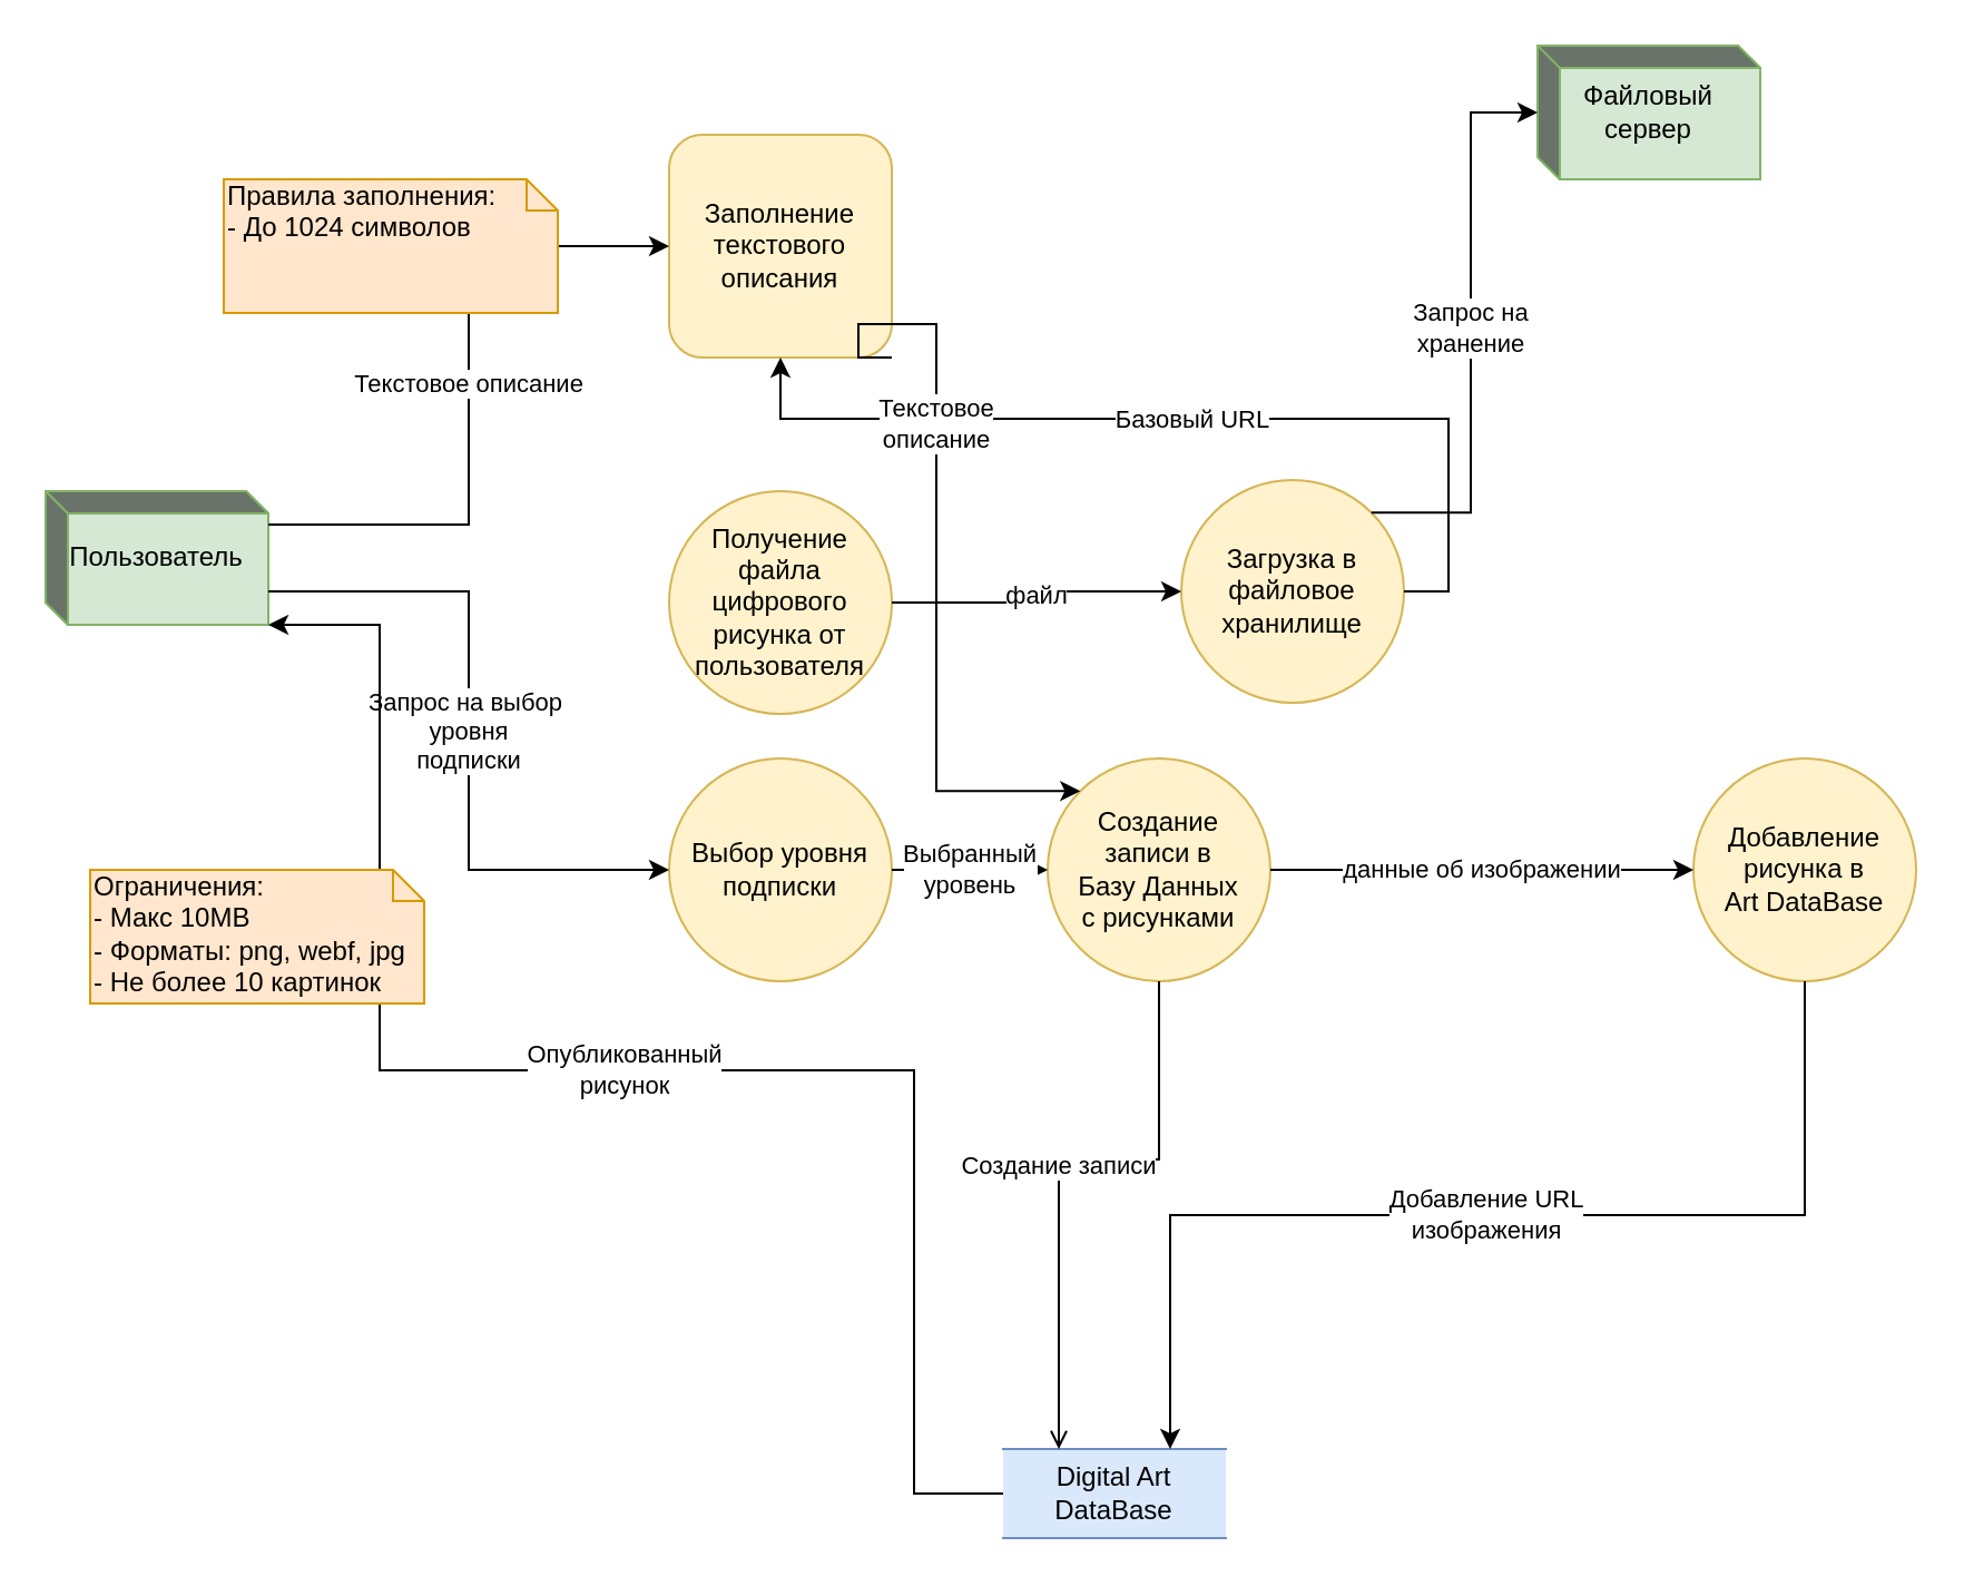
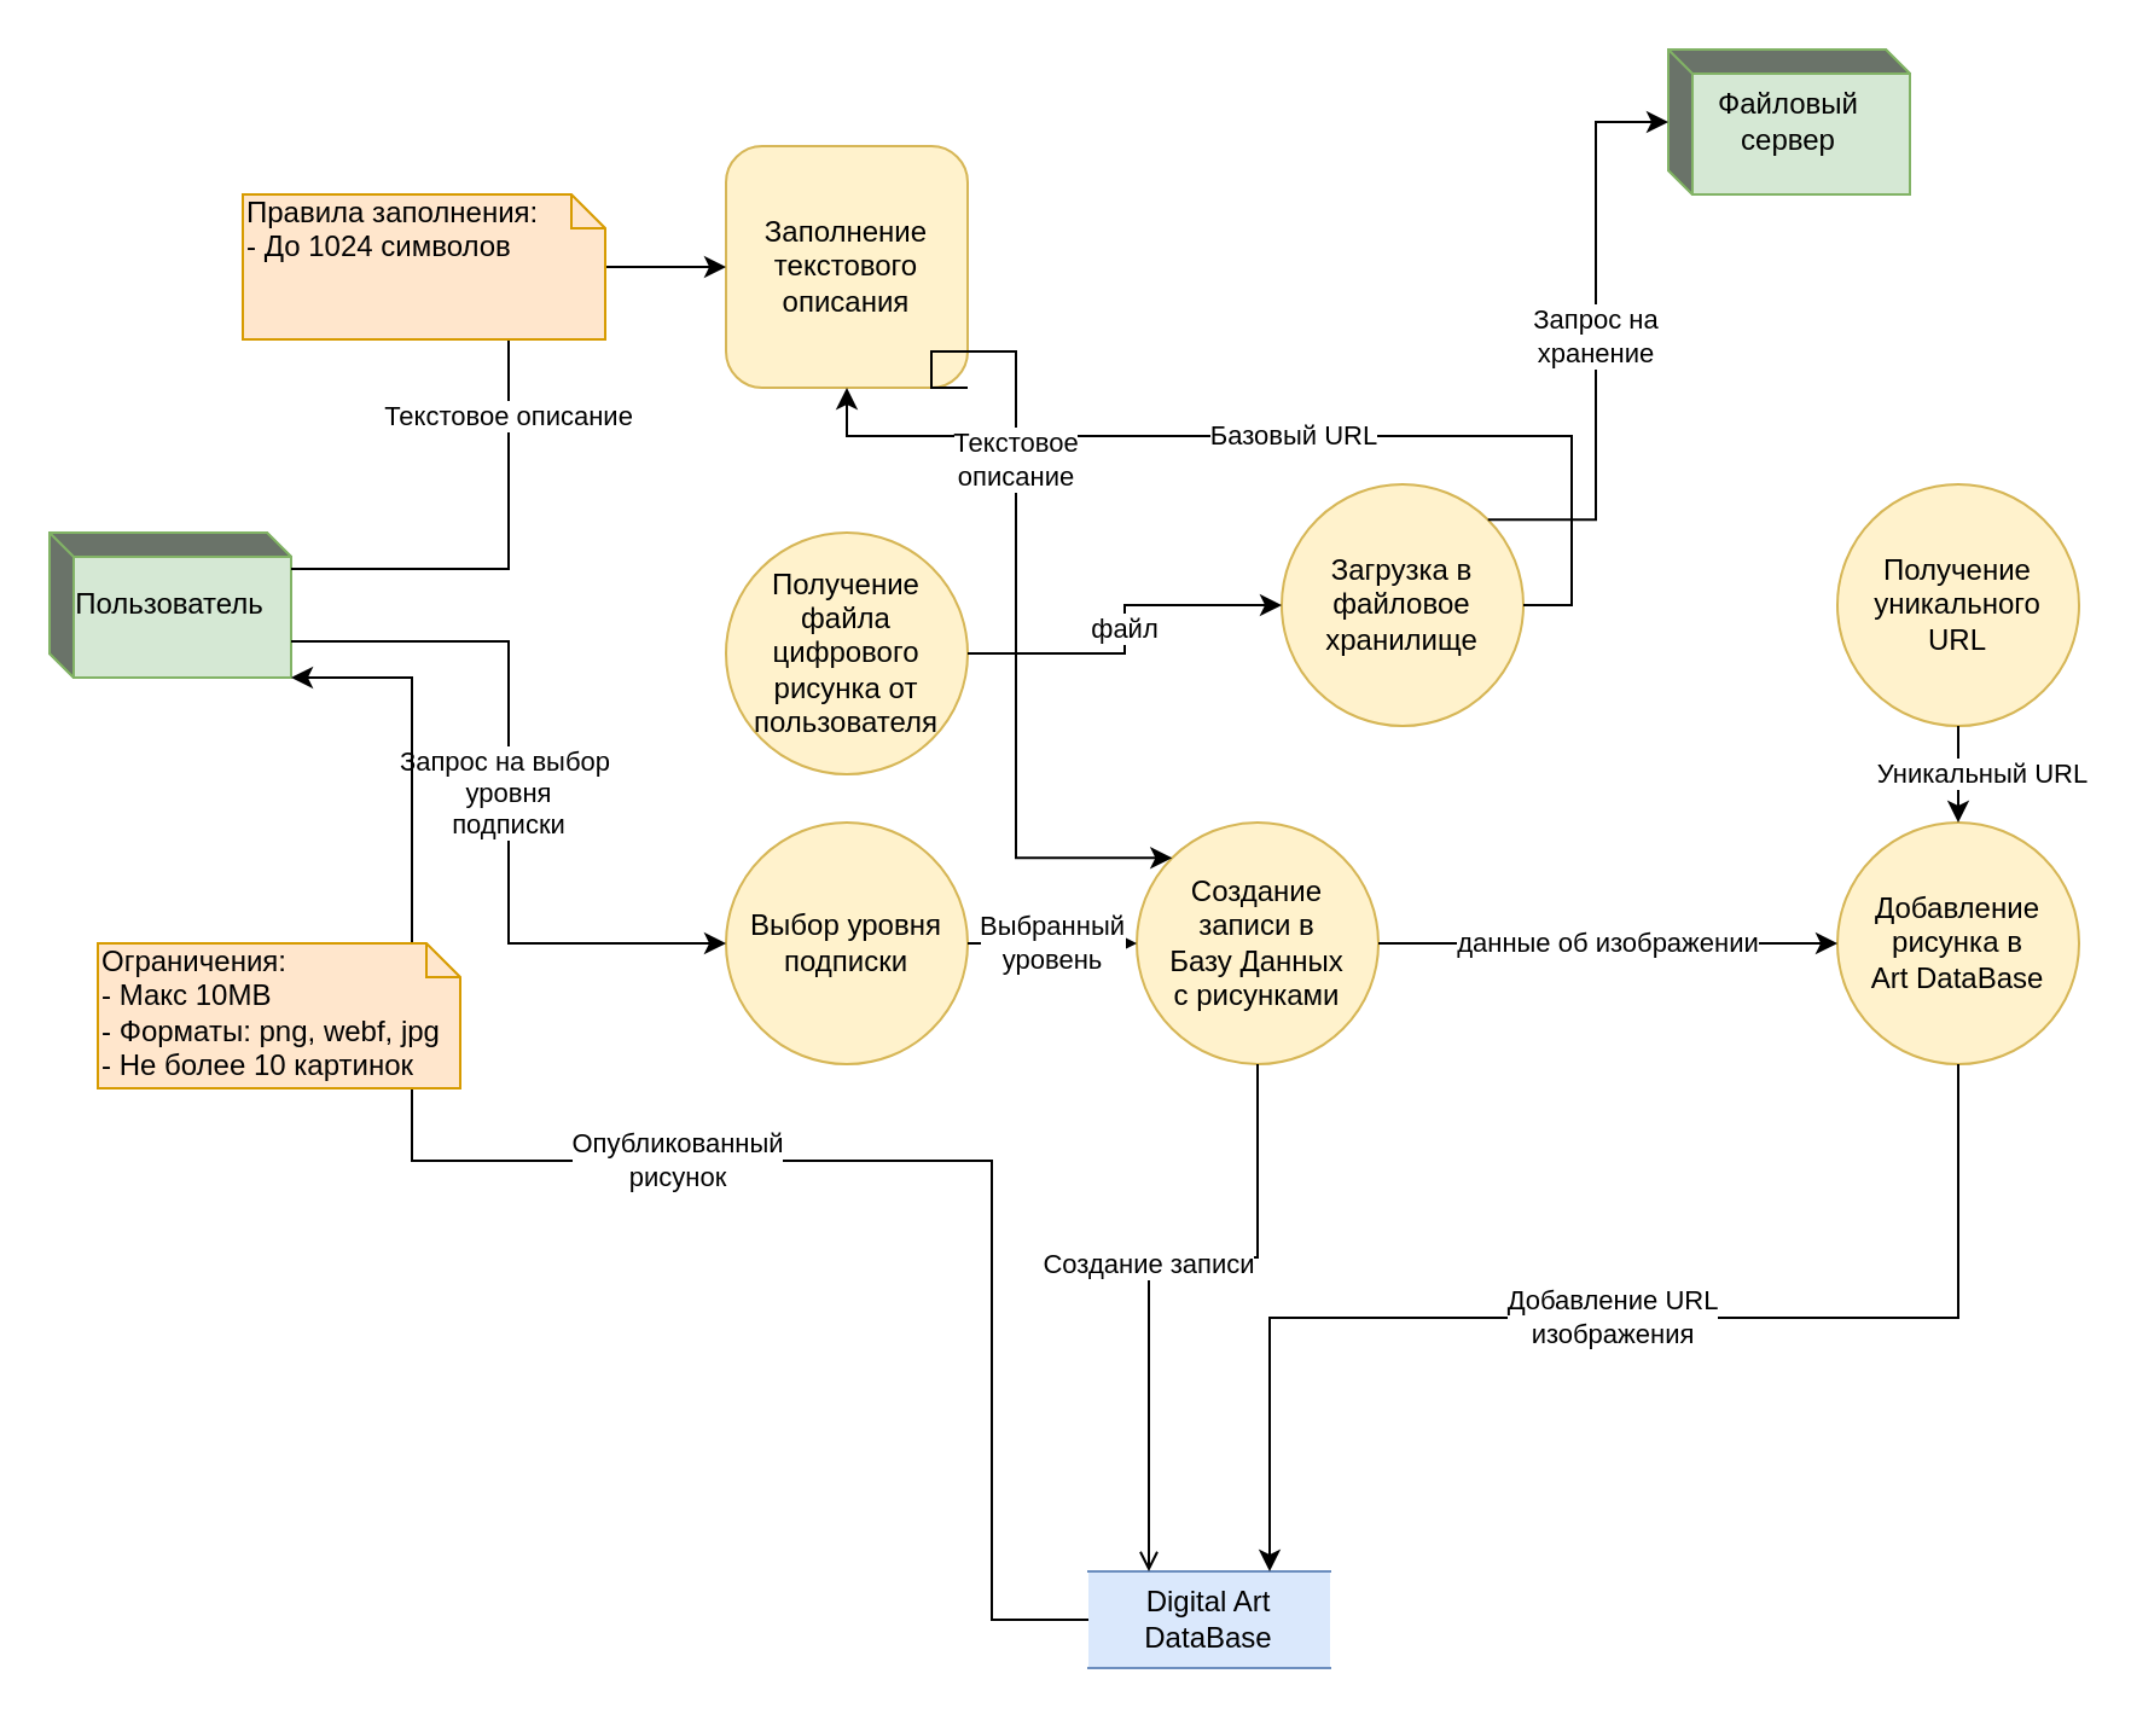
  <mxCell id="0" />
  <mxCell id="1" parent="0" />
  <mxCell id="2" value="Пользователь" style="html=1;dashed=0;whiteSpace=wrap;shape=mxgraph.dfd.externalEntity;fillColor=#d5e8d4;strokeColor=#82b366;" parent="1" vertex="1"><mxGeometry x="20" y="220" width="100" height="60" as="geometry" /></mxCell>
  <mxCell id="3" value="Файловый&#10;сервер" style="html=1;dashed=0;whiteSpace=wrap;shape=mxgraph.dfd.externalEntity;fillColor=#d5e8d4;strokeColor=#82b366;" parent="1" vertex="1"><mxGeometry x="690" y="20" width="100" height="60" as="geometry" /></mxCell>
  <mxCell id="4" value="&lt;div&gt;&lt;span style=&quot;background-color: transparent;&quot;&gt;Заполнение&lt;/span&gt;&lt;/div&gt;текстового&lt;br&gt;описания" style="whiteSpace=wrap;html=1;aspect=fixed;fillColor=#fff2cc;strokeColor=#d6b656;rounded=1;" parent="1" vertex="1"><mxGeometry x="300" y="60" width="100" height="100" as="geometry" /></mxCell>
  <mxCell id="5" value="Получение&lt;br&gt;файла цифрового рисунка от пользователя" style="ellipse;whiteSpace=wrap;html=1;aspect=fixed;fillColor=#fff2cc;strokeColor=#d6b656;" parent="1" vertex="1"><mxGeometry x="300" y="220" width="100" height="100" as="geometry" /></mxCell>
- <mxCell id="6" value="Загрузка в&lt;br&gt;файловое&lt;br&gt;хранилище" style="ellipse;whiteSpace=wrap;html=1;aspect=fixed;fillColor=#fff2cc;strokeColor=#d6b656;" parent="1" vertex="1"><mxGeometry x="530" y="215" width="100" height="100" as="geometry" /></mxCell>
+ <mxCell id="6" value="Загрузка в&lt;br&gt;файловое&lt;br&gt;хранилище" style="ellipse;whiteSpace=wrap;html=1;aspect=fixed;fillColor=#fff2cc;strokeColor=#d6b656;" parent="1" vertex="1"><mxGeometry x="530" y="200" width="100" height="100" as="geometry" /></mxCell>
+ <mxCell id="7" value="Получение&lt;br&gt;уникального&lt;br&gt;URL" style="ellipse;whiteSpace=wrap;html=1;aspect=fixed;fillColor=#fff2cc;strokeColor=#d6b656;" parent="1" vertex="1"><mxGeometry x="760" y="200" width="100" height="100" as="geometry" /></mxCell>
  <mxCell id="8" value="Выбор уровня&lt;br&gt;подписки" style="ellipse;whiteSpace=wrap;html=1;aspect=fixed;fillColor=#fff2cc;strokeColor=#d6b656;" parent="1" vertex="1"><mxGeometry x="300" y="340" width="100" height="100" as="geometry" /></mxCell>
  <mxCell id="9" value="Создание&lt;br&gt;записи в&lt;br&gt;Базу Данных&lt;div&gt;с рисунками&lt;/div&gt;" style="ellipse;whiteSpace=wrap;html=1;aspect=fixed;fillColor=#fff2cc;strokeColor=#d6b656;" parent="1" vertex="1"><mxGeometry x="470" y="340" width="100" height="100" as="geometry" /></mxCell>
  <mxCell id="10" value="Добавление&lt;br&gt;рисунка в&lt;br&gt;Art DataBase" style="ellipse;whiteSpace=wrap;html=1;aspect=fixed;fillColor=#fff2cc;strokeColor=#d6b656;" parent="1" vertex="1"><mxGeometry x="760" y="340" width="100" height="100" as="geometry" /></mxCell>
  <mxCell id="11" value="Digital Art DataBase" style="html=1;dashed=0;whiteSpace=wrap;shape=partialRectangle;right=0;left=0;fillColor=#dae8fc;strokeColor=#6c8ebf;" parent="1" vertex="1"><mxGeometry x="450" y="650" width="100" height="40" as="geometry" /></mxCell>
  <mxCell id="12" value="Текстовое описание" style="edgeStyle=orthogonalEdgeStyle;rounded=0;orthogonalLoop=1;jettySize=auto;html=1;exitX=1;exitY=0.25;exitDx=0;exitDy=0;entryX=0;entryY=0.5;entryDx=0;entryDy=0;" parent="1" source="2" target="4" edge="1"><mxGeometry relative="1" as="geometry" /></mxCell>
  <mxCell id="13" value="Запрос на выбор&amp;nbsp;&lt;div&gt;уровня&lt;div&gt;подписки&lt;/div&gt;&lt;/div&gt;" style="edgeStyle=orthogonalEdgeStyle;rounded=0;orthogonalLoop=1;jettySize=auto;html=1;exitX=1;exitY=0.75;exitDx=0;exitDy=0;entryX=0;entryY=0.5;entryDx=0;entryDy=0;" parent="1" source="2" target="8" edge="1"><mxGeometry relative="1" as="geometry" /></mxCell>
  <mxCell id="14" value="файл" style="edgeStyle=orthogonalEdgeStyle;rounded=0;orthogonalLoop=1;jettySize=auto;html=1;exitX=1;exitY=0.5;exitDx=0;exitDy=0;entryX=0;entryY=0.5;entryDx=0;entryDy=0;" parent="1" source="5" target="6" edge="1"><mxGeometry relative="1" as="geometry" /></mxCell>
  <mxCell id="15" value="Запрос на&#10;хранение" style="edgeStyle=orthogonalEdgeStyle;rounded=0;orthogonalLoop=1;jettySize=auto;html=1;exitX=1;exitY=0;exitDx=0;exitDy=0;entryX=0;entryY=0.5;entryDx=0;entryDy=0;" parent="1" source="6" target="3" edge="1"><mxGeometry relative="1" as="geometry" /></mxCell>
  <mxCell id="16" value="Базовый URL" style="edgeStyle=orthogonalEdgeStyle;rounded=0;orthogonalLoop=1;jettySize=auto;html=1;exitX=1;exitY=0.5;exitDx=0;exitDy=0;" parent="1" source="6" target="4" edge="1"><mxGeometry relative="1" as="geometry" /></mxCell>
+ <mxCell id="17" value="Уникальный URL" style="edgeStyle=orthogonalEdgeStyle;rounded=0;orthogonalLoop=1;jettySize=auto;html=1;exitX=0.5;exitY=1;exitDx=0;exitDy=0;entryX=0.5;entryY=0;entryDx=0;entryDy=0;" parent="1" source="7" target="10" edge="1"><mxGeometry x="-0.001" y="10" relative="1" as="geometry"><Array as="points"><mxPoint x="810" y="340" /><mxPoint x="810" y="340" /></Array><mxPoint as="offset" /></mxGeometry></mxCell>
  <mxCell id="18" value="Текстовое&#10;описание" style="edgeStyle=orthogonalEdgeStyle;rounded=0;orthogonalLoop=1;jettySize=auto;html=1;exitX=1;exitY=1;exitDx=0;exitDy=0;entryX=0;entryY=0;entryDx=0;entryDy=0;" parent="1" source="4" target="9" edge="1"><mxGeometry x="-0.357" relative="1" as="geometry"><Array as="points"><mxPoint x="385" y="145" /><mxPoint x="420" y="145" /><mxPoint x="420" y="355" /></Array><mxPoint y="1" as="offset" /></mxGeometry></mxCell>
  <mxCell id="19" value="Выбранный&lt;br&gt;уровень" style="edgeStyle=orthogonalEdgeStyle;rounded=0;orthogonalLoop=1;jettySize=auto;html=1;exitX=1;exitY=0.5;exitDx=0;exitDy=0;entryX=0;entryY=0.5;entryDx=0;entryDy=0;" parent="1" source="8" target="9" edge="1"><mxGeometry relative="1" as="geometry" /></mxCell>
  <mxCell id="20" value="данные об изображении" style="edgeStyle=orthogonalEdgeStyle;rounded=0;orthogonalLoop=1;jettySize=auto;html=1;exitX=1;exitY=0.5;exitDx=0;exitDy=0;entryX=0;entryY=0.5;entryDx=0;entryDy=0;" parent="1" source="9" target="10" edge="1"><mxGeometry relative="1" as="geometry" /></mxCell>
  <mxCell id="21" value="Создание записи" style="edgeStyle=orthogonalEdgeStyle;rounded=0;orthogonalLoop=1;jettySize=auto;html=1;exitX=0.5;exitY=1;exitDx=0;exitDy=0;entryX=0.25;entryY=0;entryDx=0;entryDy=0;endArrow=open;" parent="1" source="9" target="11" edge="1"><mxGeometry relative="1" as="geometry"><Array as="points"><mxPoint x="520" y="520" /><mxPoint x="475" y="520" /></Array></mxGeometry></mxCell>
  <mxCell id="22" value="Добавление URL&lt;br&gt;изображения" style="edgeStyle=orthogonalEdgeStyle;rounded=0;orthogonalLoop=1;jettySize=auto;html=1;exitX=0.5;exitY=1;exitDx=0;exitDy=0;entryX=0.75;entryY=0;entryDx=0;entryDy=0;" parent="1" source="10" target="11" edge="1"><mxGeometry relative="1" as="geometry" /></mxCell>
  <mxCell id="23" value="Опубликованный&lt;br&gt;рисунок" style="edgeStyle=orthogonalEdgeStyle;rounded=0;orthogonalLoop=1;jettySize=auto;html=1;exitX=0;exitY=0.5;exitDx=0;exitDy=0;" parent="1" source="11" target="2" edge="1"><mxGeometry relative="1" as="geometry"><Array as="points"><mxPoint x="410" y="670" /><mxPoint x="410" y="480" /><mxPoint x="170" y="480" /><mxPoint x="170" y="280" /></Array></mxGeometry></mxCell>
  <mxCell id="24" value="Правила заполнения:&lt;br&gt;- До 1024 символов" style="shape=note;whiteSpace=wrap;html=1;size=14;verticalAlign=top;align=left;spacingTop=-6;fillColor=#ffe6cc;strokeColor=#d79b00;" parent="1" vertex="1"><mxGeometry x="100" y="80" width="150" height="60" as="geometry" /></mxCell>
  <mxCell id="25" value="Ограничения:&lt;br&gt;- Макс 10MB&lt;br&gt;- Форматы: png, webf, jpg&lt;br&gt;- Не более 10 картинок" style="shape=note;whiteSpace=wrap;html=1;size=14;verticalAlign=top;align=left;spacingTop=-6;fillColor=#ffe6cc;strokeColor=#d79b00;" parent="1" vertex="1"><mxGeometry x="40" y="390" width="150" height="60" as="geometry" /></mxCell>
